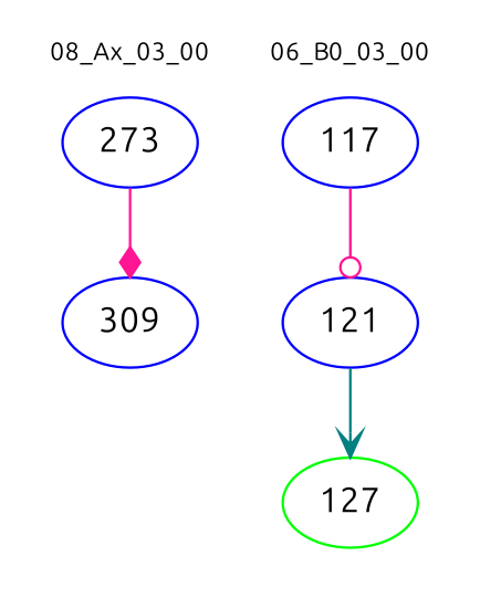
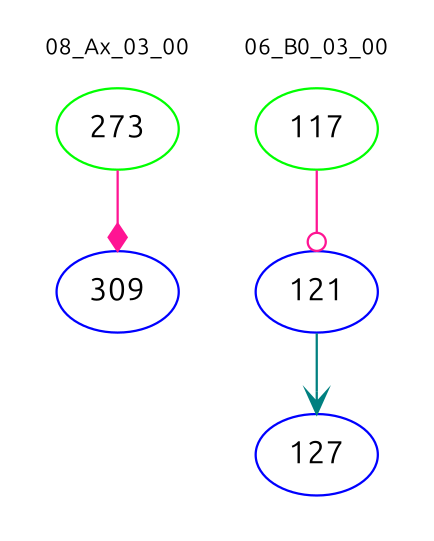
  digraph {
    fontname=Ubuntu
    node [color=blue fontname=Ubuntu]
    edge [color=deeppink fontname=Ubuntu]
-   n1 [label=273]
+   n1 [color=green label=273]
    n2 [label=309]
-   n3 [label=117]
+   n3 [color=green label=117]
    n4 [label=121]
-   n5 [color=green label=127]
+   n5 [label=127]
    subgraph cluster_1 {
      color=white
      fontsize=10
      label="08_Ax_03_00"
      n1
      n2
    }
    subgraph cluster_2 {
      color=white
      fontsize=10
      label="06_B0_03_00"
      n3
      n4
      n5
    }
    n1 -> n2 [arrowhead=diamond]
    n3 -> n4 [arrowhead=odot]
    n4 -> n5 [arrowhead=vee color=teal]
  }
